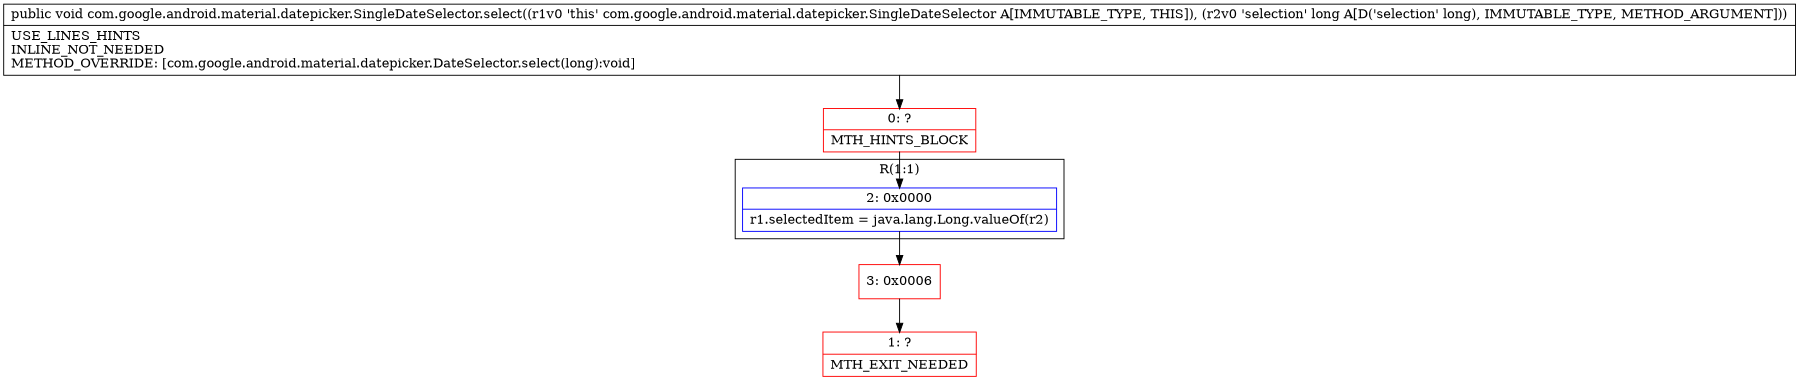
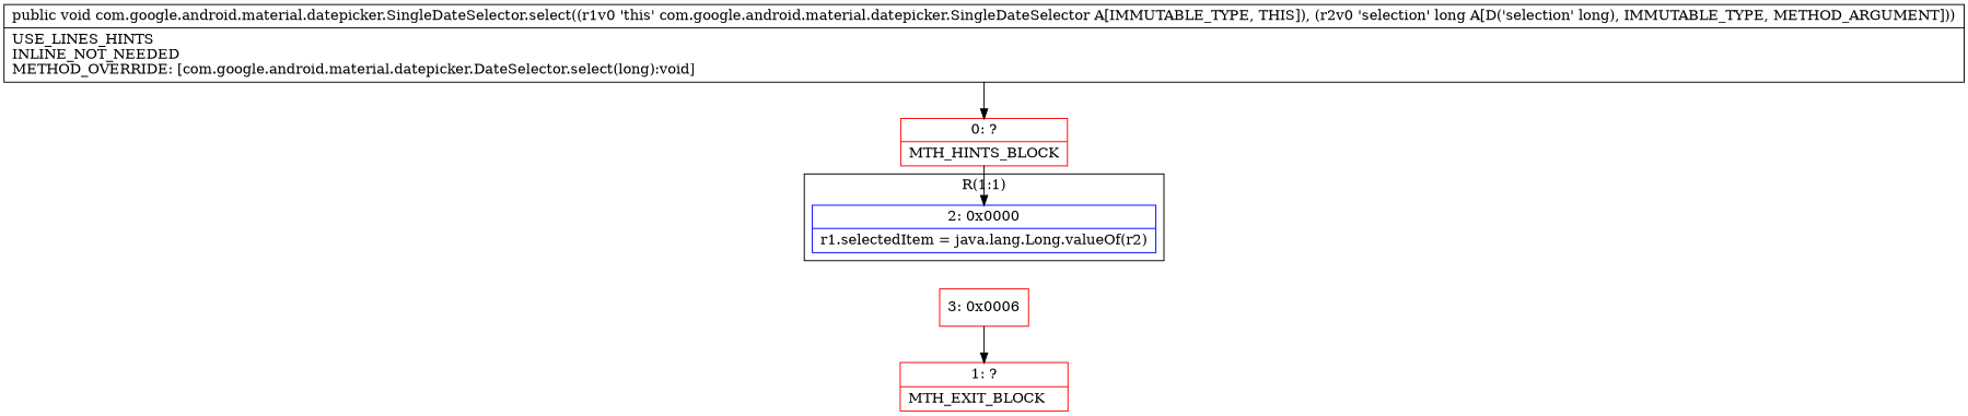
  digraph {
    node [color=red shape=record]
    n1 [color=blue label="{2\:\ 0x0000|r1.selectedItem = java.lang.Long.valueOf(r2)\l}"]
    n2 [label="{3\:\ 0x0006}"]
-   n3 [label="{1\:\ ?|MTH_EXIT_NEEDED\l}"]
+   n3 [label="{1\:\ ?|MTH_EXIT_BLOCK\l}"]
    n4 [label="{0\:\ ?|MTH_HINTS_BLOCK\l}"]
    n5 [label="{public void com.google.android.material.datepicker.SingleDateSelector.select((r1v0 'this' com.google.android.material.datepicker.SingleDateSelector A[IMMUTABLE_TYPE, THIS]), (r2v0 'selection' long A[D('selection' long), IMMUTABLE_TYPE, METHOD_ARGUMENT]))  | USE_LINES_HINTS\lINLINE_NOT_NEEDED\lMETHOD_OVERRIDE: [com.google.android.material.datepicker.DateSelector.select(long):void]\l}" color=""]
    subgraph cluster_1 {
      label="R(1:1)"
      n1
    }
-   n1 -> n2
    n2 -> n3
    n4 -> n1
    n5 -> n4
  }
